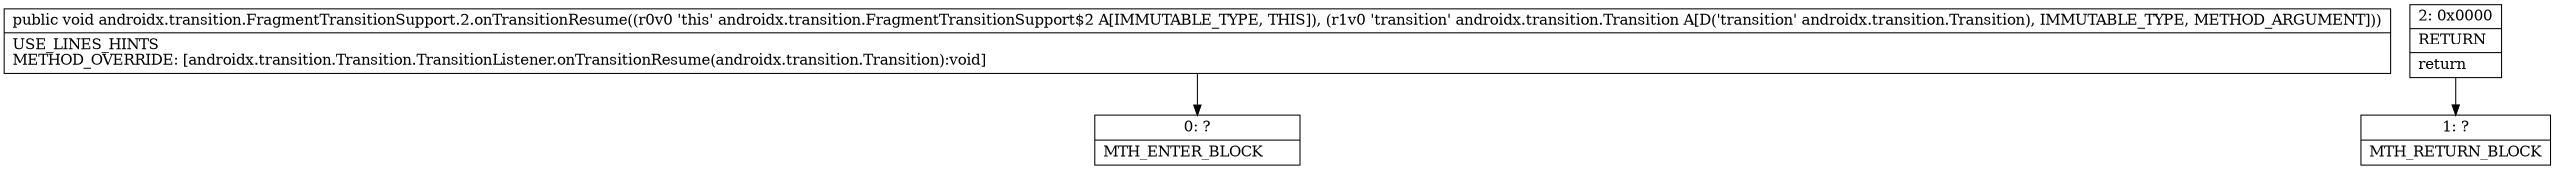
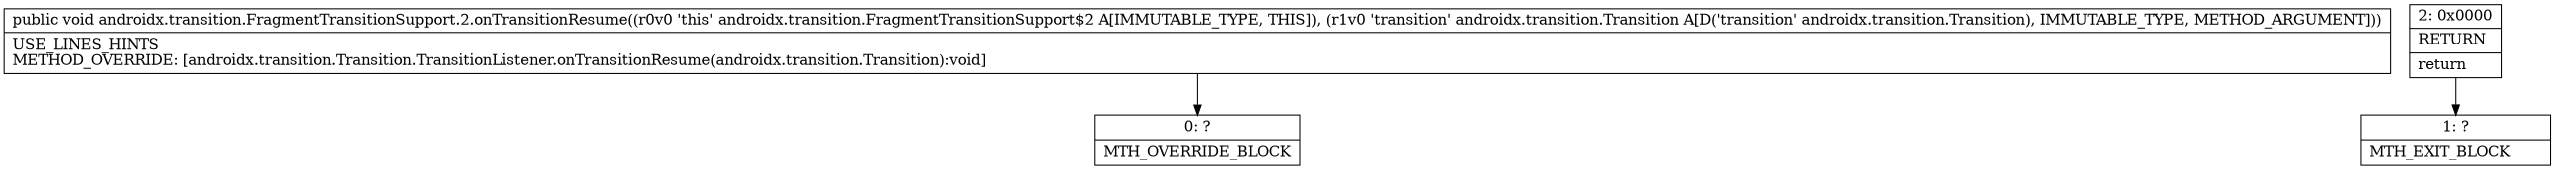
  digraph {
    node [shape=record]
-   n1 [label="{0\:\ ?|MTH_ENTER_BLOCK\l}"]
+   n1 [label="{0\:\ ?|MTH_OVERRIDE_BLOCK\l}"]
    n2 [label="{2\:\ 0x0000|RETURN\l|return\l}"]
-   n3 [label="{1\:\ ?|MTH_RETURN_BLOCK\l}"]
+   n3 [label="{1\:\ ?|MTH_EXIT_BLOCK\l}"]
    n4 [label="{public void androidx.transition.FragmentTransitionSupport.2.onTransitionResume((r0v0 'this' androidx.transition.FragmentTransitionSupport$2 A[IMMUTABLE_TYPE, THIS]), (r1v0 'transition' androidx.transition.Transition A[D('transition' androidx.transition.Transition), IMMUTABLE_TYPE, METHOD_ARGUMENT]))  | USE_LINES_HINTS\lMETHOD_OVERRIDE: [androidx.transition.Transition.TransitionListener.onTransitionResume(androidx.transition.Transition):void]\l}"]
    n2 -> n3
    n4 -> n1
  }
